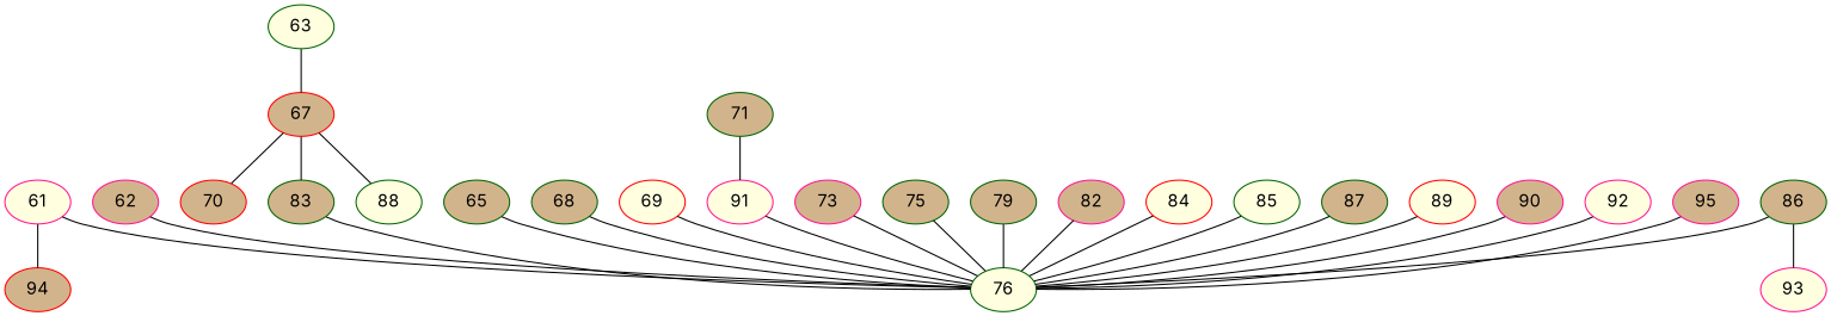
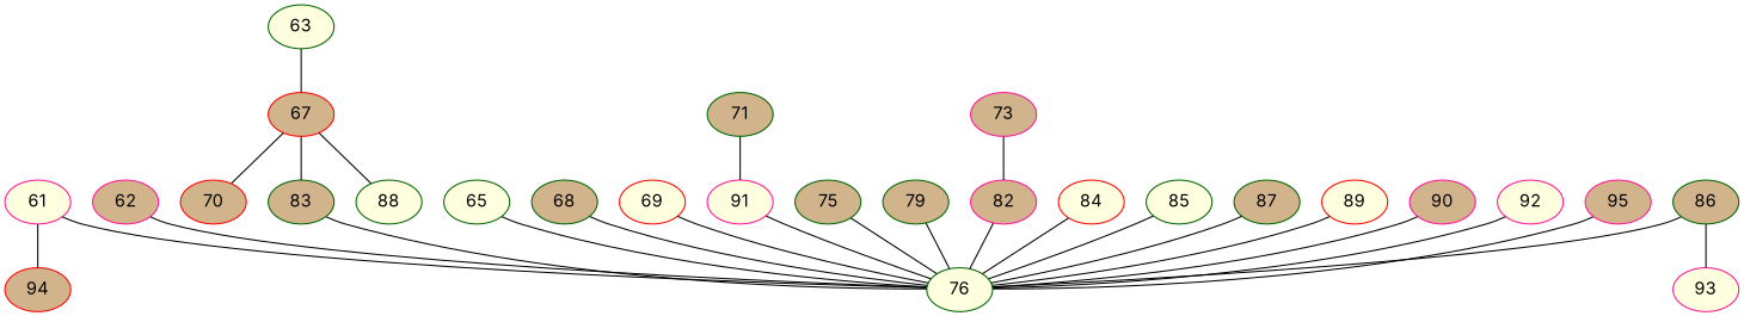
  graph {
    fontname=Inter
    node [color=darkgreen fillcolor=tan fontname=Inter style=filled]
    edge [fontname=Inter]
    n1 [fillcolor=lightyellow label=76 super="+4+17+21+3+6+15+25+36+18+32+45+23+37+7+54+22+26+74+52+77+34+48+39+76+40+50+64+44+72+80+81+47+57+60"]
    61 [color=deeppink fillcolor=lightyellow]
    94 [color=red]
    62 [color=deeppink]
    67 [color=red super="+24+29"]
    70 [color=red]
    83 [super="+12+33+53+66"]
    88 [fillcolor=lightyellow]
    63 [fillcolor=lightyellow]
-   65
+   65 [fillcolor=lightyellow]
    68
    69 [color=red fillcolor=lightyellow]
    91 [color=deeppink fillcolor=lightyellow super="+59"]
    71
    73 [color=deeppink]
    75
    79
    82 [color=deeppink super="+30"]
    84 [color=red fillcolor=lightyellow]
    85 [fillcolor=lightyellow]
    86 [super="+49+58"]
    93 [color=deeppink fillcolor=lightyellow]
    87
    89 [color=red fillcolor=lightyellow]
    90 [color=deeppink]
    92 [color=deeppink fillcolor=lightyellow]
    95 [color=deeppink]
    61 -- n1
    61 -- 94
    62 -- n1
    67 -- 70
    67 -- 83
    67 -- 88
    83 -- n1
    63 -- 67
    65 -- n1
    68 -- n1
    69 -- n1
    91 -- n1
    71 -- 91
-   73 -- n1
+   73 -- 82
    75 -- n1
    79 -- n1
    82 -- n1
    84 -- n1
    85 -- n1
    86 -- n1
    86 -- 93
    87 -- n1
    89 -- n1
    90 -- n1
    92 -- n1
    95 -- n1
  }
